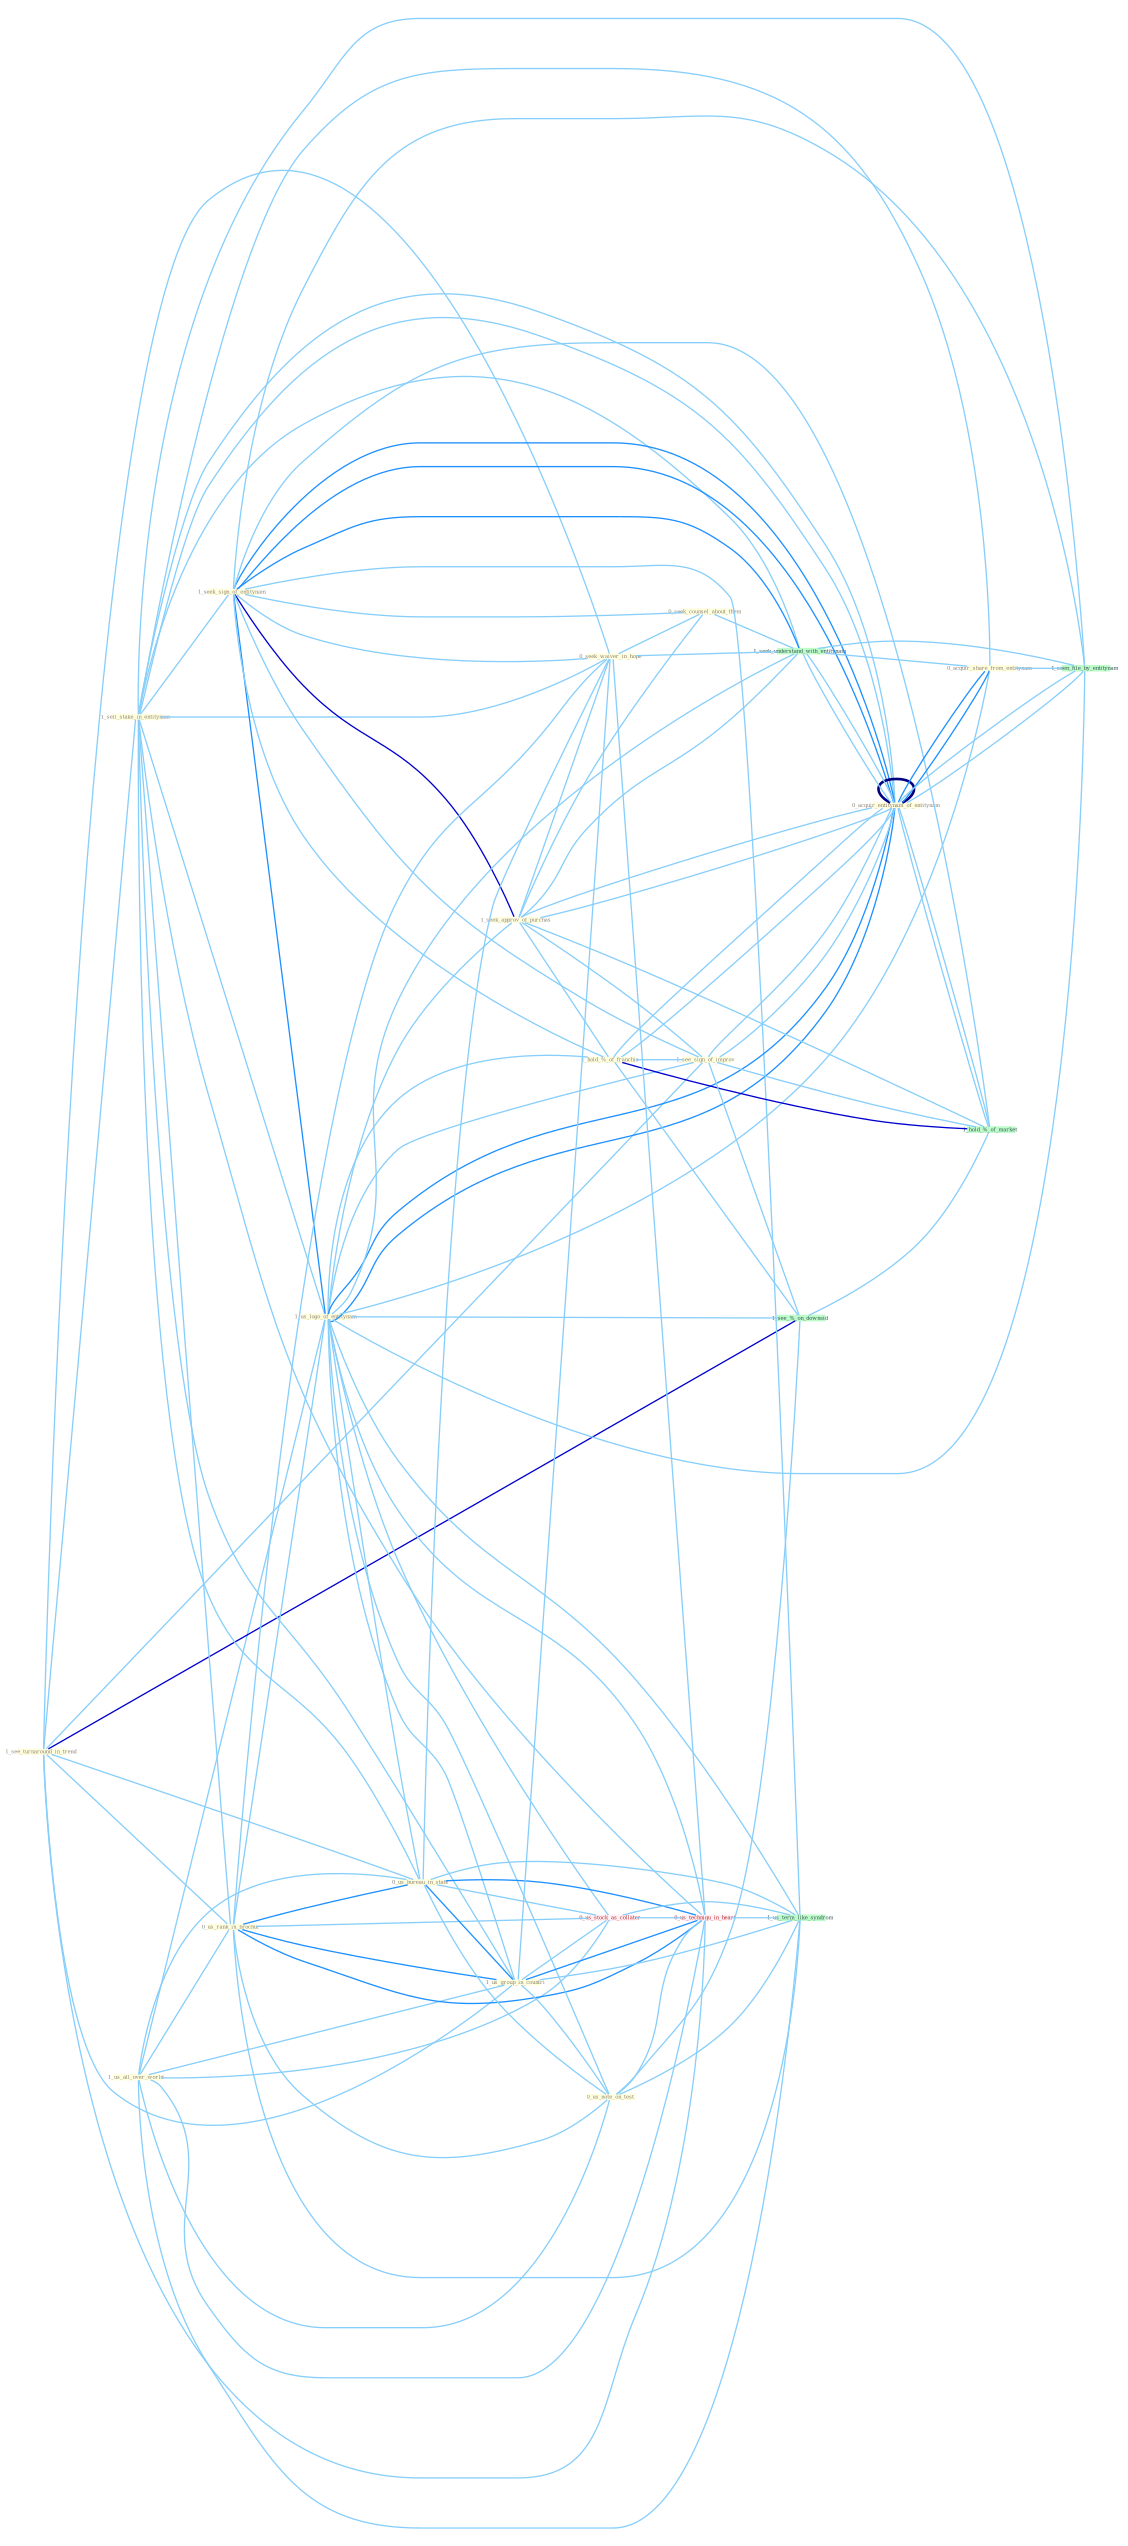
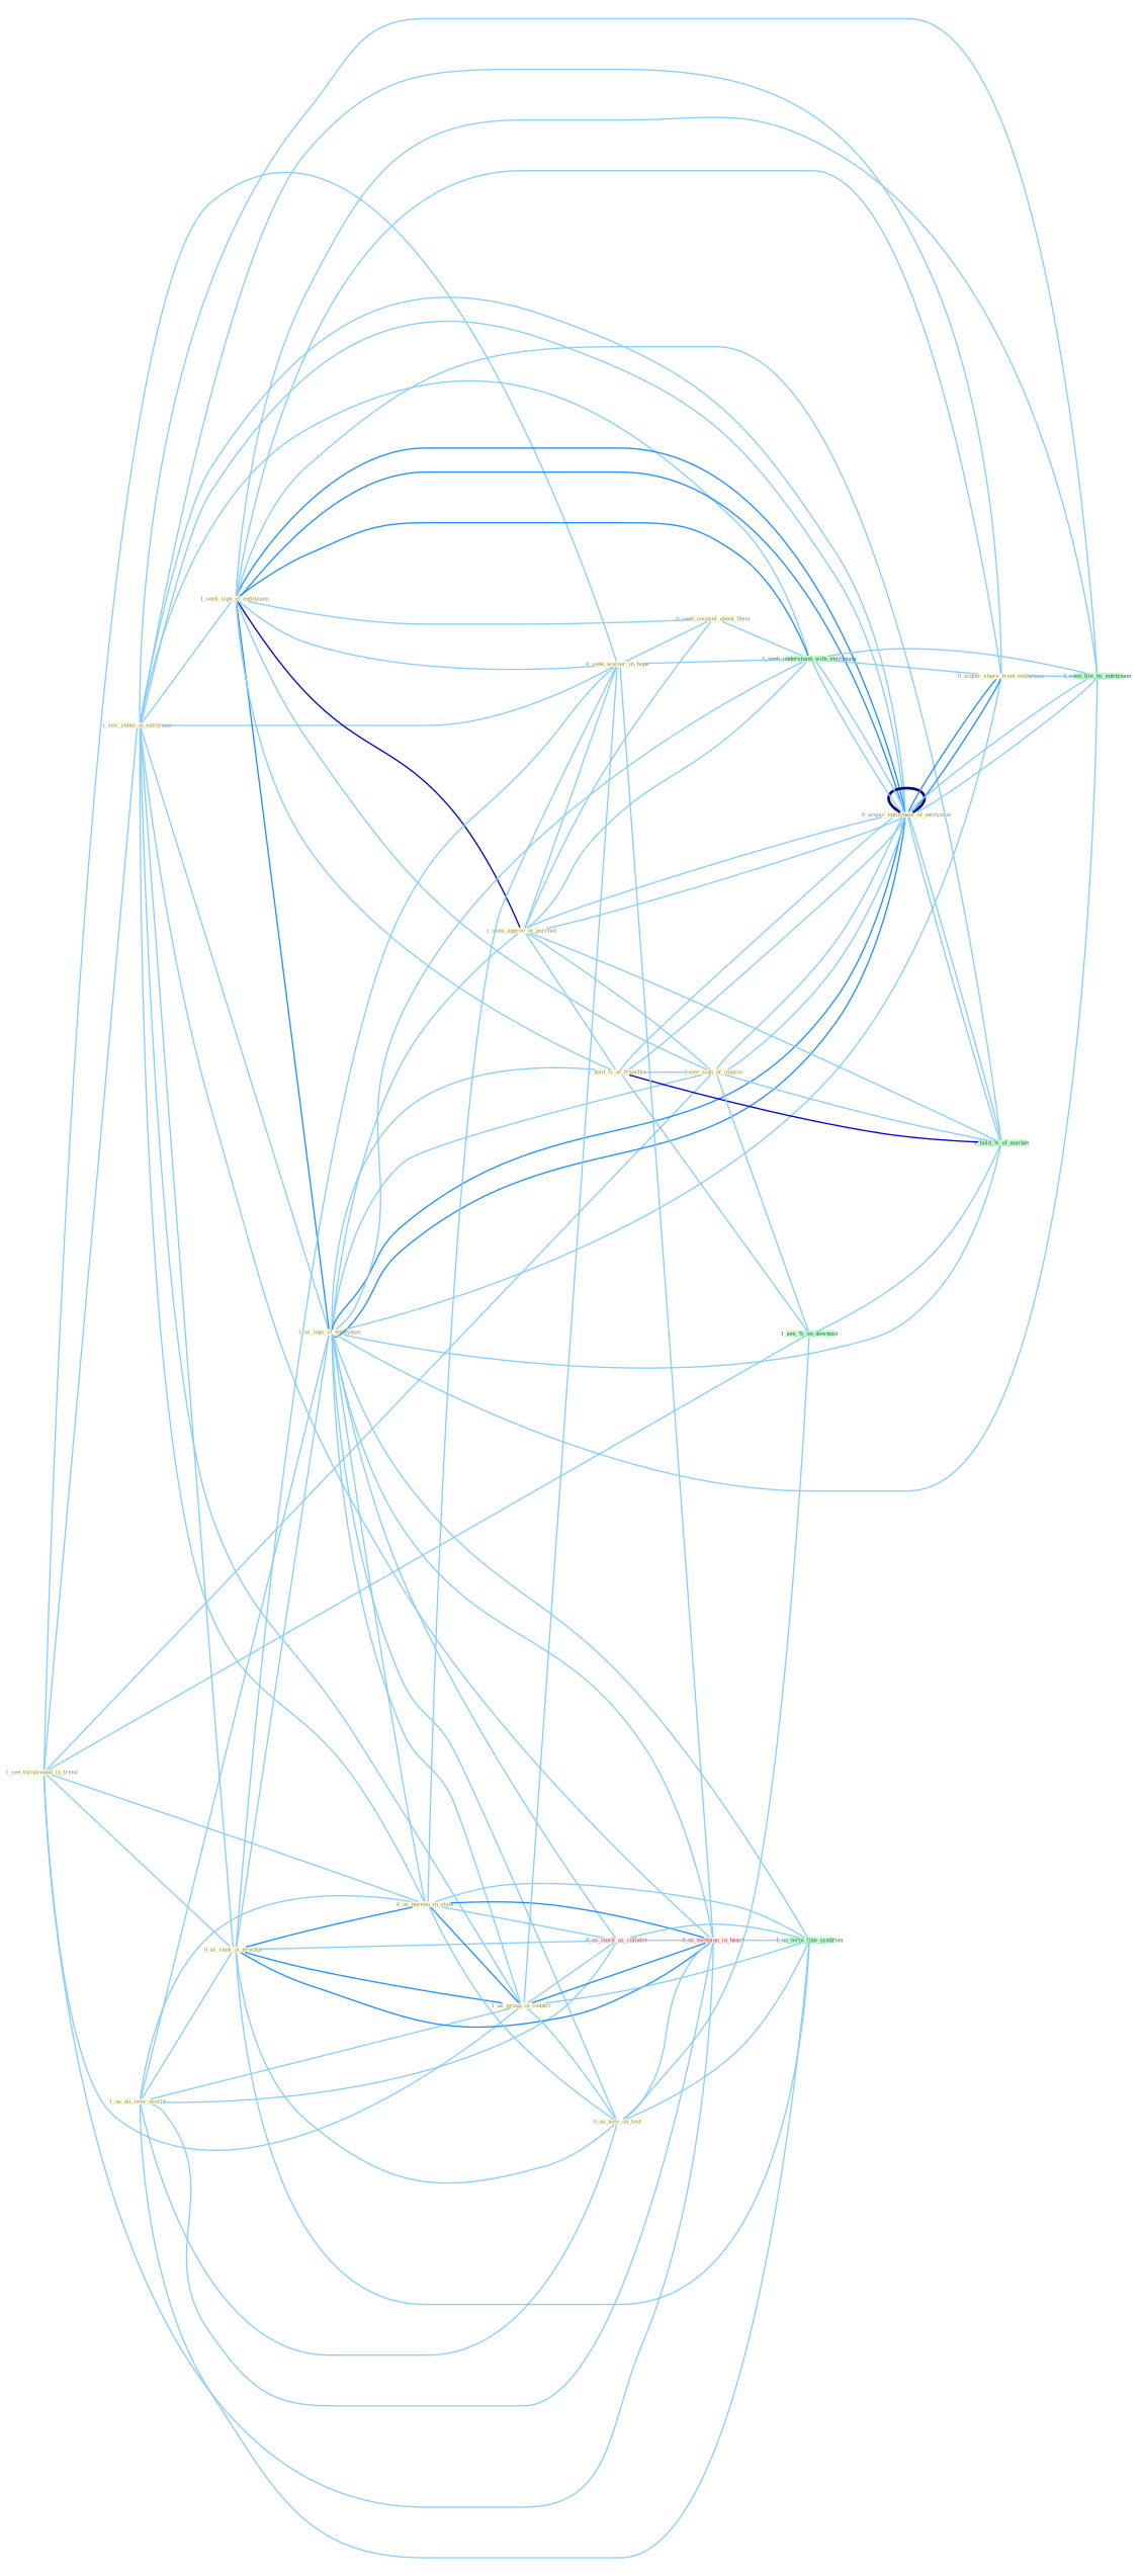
  graph {
    rankdir=LR
    node [color="#ffffe0" fixedsize=true fontcolor="#8b7d6b" fontsize=4 shape=polygon style=filled]
    edge [color="#87cefa" w=1]
    "1_us_all_over_world " [height=.06 width=.5]
    "1_see_turnaround_in_trend " [height=.06 width=.5]
    "1_sell_stake_in_entitynam " [height=.06 width=.5]
    n4 [height=.06 label="1_seek_sign_of_entitynam" width=.5]
    "0_us_rank_in_brochur " [height=.06 width=.5]
    "1_us_logo_of_entitynam " [height=.06 width=.5]
    "0_us_bureau_in_state " [height=.06 width=.5]
    "1_seek_approv_of_purchas " [height=.06 width=.5]
    "1_hold_%_of_franchis " [height=.06 width=.5]
    "1_us_group_in_countri " [height=.06 width=.5]
    "0_seek_waiver_in_hope " [height=.06 width=.5]
    "0_seek_counsel_about_them " [height=.06 width=.5]
    "0_us_note_on_test " [height=.06 width=.5]
    "1_see_sign_of_improv " [height=.06 width=.5]
    n15 [height=.06 label="0_acquir_entitynam_of_entitynam" width=.5]
    "0_acquir_share_from_entitynam " [height=.06 width=.5]
    "0_us_stock_as_collater " [color="#fff0f5" fontcolor="#b22222" height=.06 width=.5]
    "0_us_techniqu_in_heart " [color="#fff0f5" fontcolor="#b22222" height=.06 width=.5]
    "1_us_term_like_syndrom " [color="#BDFCC9" fontcolor="#2f4f4f" height=.06 width=.5]
    "1_see_%_on_downsid " [color="#BDFCC9" fontcolor="#2f4f4f" height=.06 width=.5]
    "1_seen_file_by_entitynam " [color="#BDFCC9" fontcolor="#2f4f4f" height=.06 width=.5]
    "1_seek_understand_with_entitynam " [color="#BDFCC9" fontcolor="#2f4f4f" height=.06 width=.5]
    "1_hold_%_of_market " [color="#BDFCC9" fontcolor="#2f4f4f" height=.06 width=.5]
    subgraph sub_1 {
      "1_us_all_over_world "
      "1_see_turnaround_in_trend "
      "1_sell_stake_in_entitynam "
      n4
      "0_us_rank_in_brochur "
      "1_us_logo_of_entitynam "
      "0_us_bureau_in_state "
      "1_seek_approv_of_purchas "
      "1_hold_%_of_franchis "
      "1_us_group_in_countri "
      "0_seek_waiver_in_hope "
      "0_seek_counsel_about_them "
      "0_us_note_on_test "
      "1_see_sign_of_improv "
      n15
      "0_acquir_share_from_entitynam "
    }
    subgraph sub_2 {
      "0_us_stock_as_collater "
      "0_us_techniqu_in_heart "
    }
    "1_us_all_over_world " -- "0_us_rank_in_brochur "
    "1_us_all_over_world " -- "1_us_logo_of_entitynam "
    "1_us_all_over_world " -- "0_us_bureau_in_state "
    "1_us_all_over_world " -- "1_us_group_in_countri "
    "1_us_all_over_world " -- "0_us_note_on_test "
    "1_us_all_over_world " -- "0_us_stock_as_collater "
    "1_us_all_over_world " -- "0_us_techniqu_in_heart "
    "1_us_all_over_world " -- "1_us_term_like_syndrom "
    "1_see_turnaround_in_trend " -- "1_sell_stake_in_entitynam "
    "1_see_turnaround_in_trend " -- "0_us_rank_in_brochur "
    "1_see_turnaround_in_trend " -- "0_us_bureau_in_state "
    "1_see_turnaround_in_trend " -- "1_us_group_in_countri "
    "1_see_turnaround_in_trend " -- "0_seek_waiver_in_hope "
    "1_see_turnaround_in_trend " -- "1_see_sign_of_improv "
    "1_see_turnaround_in_trend " -- "0_us_techniqu_in_heart "
-   "1_see_turnaround_in_trend " -- "1_see_%_on_downsid " [color="#0000cd"]
+   "1_see_turnaround_in_trend " -- "1_see_%_on_downsid "
    "1_sell_stake_in_entitynam " -- n4
    "1_sell_stake_in_entitynam " -- "0_us_rank_in_brochur "
    "1_sell_stake_in_entitynam " -- "1_us_logo_of_entitynam "
    "1_sell_stake_in_entitynam " -- "0_us_bureau_in_state "
    "1_sell_stake_in_entitynam " -- "1_us_group_in_countri "
    "1_sell_stake_in_entitynam " -- "0_seek_waiver_in_hope "
    "1_sell_stake_in_entitynam " -- n15
    "1_sell_stake_in_entitynam " -- n15
    "1_sell_stake_in_entitynam " -- "0_acquir_share_from_entitynam "
    "1_sell_stake_in_entitynam " -- "0_us_techniqu_in_heart "
    "1_sell_stake_in_entitynam " -- "1_seen_file_by_entitynam "
    "1_sell_stake_in_entitynam " -- "1_seek_understand_with_entitynam "
    n4 -- "1_us_logo_of_entitynam " [color="#1e90ff" w=2]
    n4 -- "1_seek_approv_of_purchas " [color="#0000cd" w=3]
    n4 -- "1_hold_%_of_franchis "
    n4 -- "0_seek_waiver_in_hope "
    n4 -- "0_seek_counsel_about_them "
    n4 -- "1_see_sign_of_improv "
    n4 -- n15 [color="#1e90ff" w=2]
    n4 -- n15 [color="#1e90ff" w=2]
-   n4 -- "1_us_term_like_syndrom "
+   n4 -- "0_acquir_share_from_entitynam "
    n4 -- "1_seen_file_by_entitynam "
    n4 -- "1_seek_understand_with_entitynam " [color="#1e90ff" w=2]
    n4 -- "1_hold_%_of_market "
    "0_us_rank_in_brochur " -- "1_us_logo_of_entitynam "
    "0_us_rank_in_brochur " -- "0_us_bureau_in_state " [color="#1e90ff" w=2]
    "0_us_rank_in_brochur " -- "1_us_group_in_countri " [color="#1e90ff" w=2]
    "0_us_rank_in_brochur " -- "0_seek_waiver_in_hope "
    "0_us_rank_in_brochur " -- "0_us_note_on_test "
    "0_us_rank_in_brochur " -- "0_us_stock_as_collater "
    "0_us_rank_in_brochur " -- "0_us_techniqu_in_heart " [color="#1e90ff" w=2]
    "0_us_rank_in_brochur " -- "1_us_term_like_syndrom "
    "1_us_logo_of_entitynam " -- "0_us_bureau_in_state "
    "1_us_logo_of_entitynam " -- "1_seek_approv_of_purchas "
    "1_us_logo_of_entitynam " -- "1_hold_%_of_franchis "
    "1_us_logo_of_entitynam " -- "1_us_group_in_countri "
    "1_us_logo_of_entitynam " -- "0_us_note_on_test "
    "1_us_logo_of_entitynam " -- "1_see_sign_of_improv "
    "1_us_logo_of_entitynam " -- n15 [color="#1e90ff" w=2]
    "1_us_logo_of_entitynam " -- n15 [color="#1e90ff" w=2]
    "1_us_logo_of_entitynam " -- "0_acquir_share_from_entitynam "
    "1_us_logo_of_entitynam " -- "0_us_stock_as_collater "
    "1_us_logo_of_entitynam " -- "0_us_techniqu_in_heart "
    "1_us_logo_of_entitynam " -- "1_us_term_like_syndrom "
    "1_us_logo_of_entitynam " -- "1_seen_file_by_entitynam "
    "1_us_logo_of_entitynam " -- "1_seek_understand_with_entitynam "
-   "1_us_logo_of_entitynam " -- "1_see_%_on_downsid "
+   "1_us_logo_of_entitynam " -- "1_hold_%_of_market "
    "0_us_bureau_in_state " -- "1_us_group_in_countri " [color="#1e90ff" w=2]
    "0_us_bureau_in_state " -- "0_seek_waiver_in_hope "
    "0_us_bureau_in_state " -- "0_us_note_on_test "
    "0_us_bureau_in_state " -- "0_us_stock_as_collater "
    "0_us_bureau_in_state " -- "0_us_techniqu_in_heart " [color="#1e90ff" w=2]
    "0_us_bureau_in_state " -- "1_us_term_like_syndrom "
    "1_seek_approv_of_purchas " -- "1_hold_%_of_franchis "
    "1_seek_approv_of_purchas " -- "0_seek_waiver_in_hope "
    "1_seek_approv_of_purchas " -- "0_seek_counsel_about_them "
    "1_seek_approv_of_purchas " -- "1_see_sign_of_improv "
    "1_seek_approv_of_purchas " -- n15
    "1_seek_approv_of_purchas " -- n15
    "1_seek_approv_of_purchas " -- "1_seek_understand_with_entitynam "
    "1_seek_approv_of_purchas " -- "1_hold_%_of_market "
    "1_hold_%_of_franchis " -- "1_see_sign_of_improv "
    "1_hold_%_of_franchis " -- n15
    "1_hold_%_of_franchis " -- n15
    "1_hold_%_of_franchis " -- "1_see_%_on_downsid "
    "1_hold_%_of_franchis " -- "1_hold_%_of_market " [color="#0000cd" w=3]
    "1_us_group_in_countri " -- "0_seek_waiver_in_hope "
    "1_us_group_in_countri " -- "0_us_note_on_test "
    "1_us_group_in_countri " -- "0_us_stock_as_collater "
    "1_us_group_in_countri " -- "0_us_techniqu_in_heart " [color="#1e90ff" w=2]
    "1_us_group_in_countri " -- "1_us_term_like_syndrom "
    "0_seek_waiver_in_hope " -- "0_seek_counsel_about_them "
    "0_seek_waiver_in_hope " -- "0_us_techniqu_in_heart "
    "0_seek_waiver_in_hope " -- "1_seek_understand_with_entitynam "
    "0_seek_counsel_about_them " -- "1_seek_understand_with_entitynam "
    "0_us_note_on_test " -- "0_us_techniqu_in_heart "
    "0_us_note_on_test " -- "1_us_term_like_syndrom "
    "0_us_note_on_test " -- "1_see_%_on_downsid "
    "1_see_sign_of_improv " -- n15
    "1_see_sign_of_improv " -- n15
    "1_see_sign_of_improv " -- "1_see_%_on_downsid "
    "1_see_sign_of_improv " -- "1_hold_%_of_market "
    n15 -- n15 [color="#000080" style=bold w=4]
    n15 -- "0_acquir_share_from_entitynam " [color="#1e90ff" w=2]
    n15 -- "1_seen_file_by_entitynam "
    n15 -- "1_seek_understand_with_entitynam "
    n15 -- "1_hold_%_of_market "
    n15 -- "1_hold_%_of_market "
    "0_acquir_share_from_entitynam " -- n15 [color="#1e90ff" w=2]
    "0_acquir_share_from_entitynam " -- "1_seen_file_by_entitynam "
    "0_acquir_share_from_entitynam " -- "1_seek_understand_with_entitynam "
    "0_us_stock_as_collater " -- "0_us_techniqu_in_heart "
    "0_us_stock_as_collater " -- "1_us_term_like_syndrom "
    "0_us_techniqu_in_heart " -- "1_us_term_like_syndrom "
    "1_see_%_on_downsid " -- "1_hold_%_of_market "
    "1_seen_file_by_entitynam " -- n15
    "1_seen_file_by_entitynam " -- "1_seek_understand_with_entitynam "
    "1_seek_understand_with_entitynam " -- n15
  }
